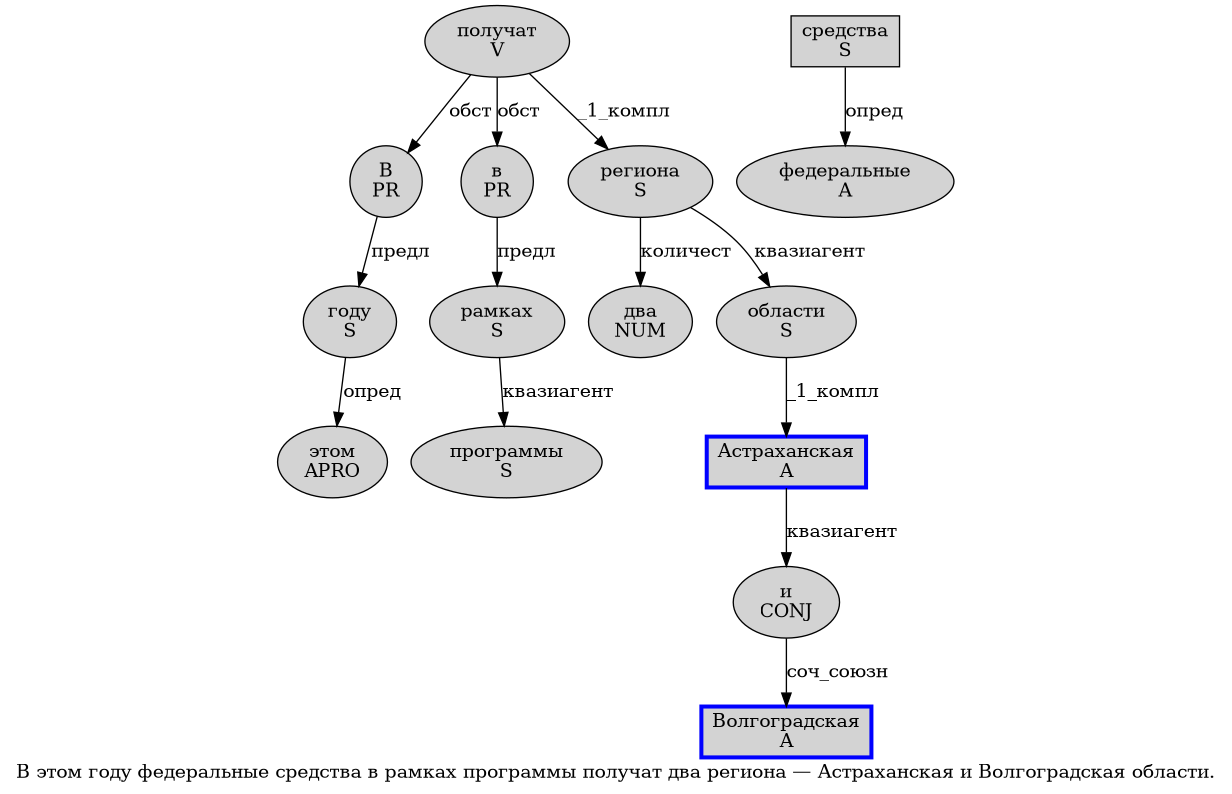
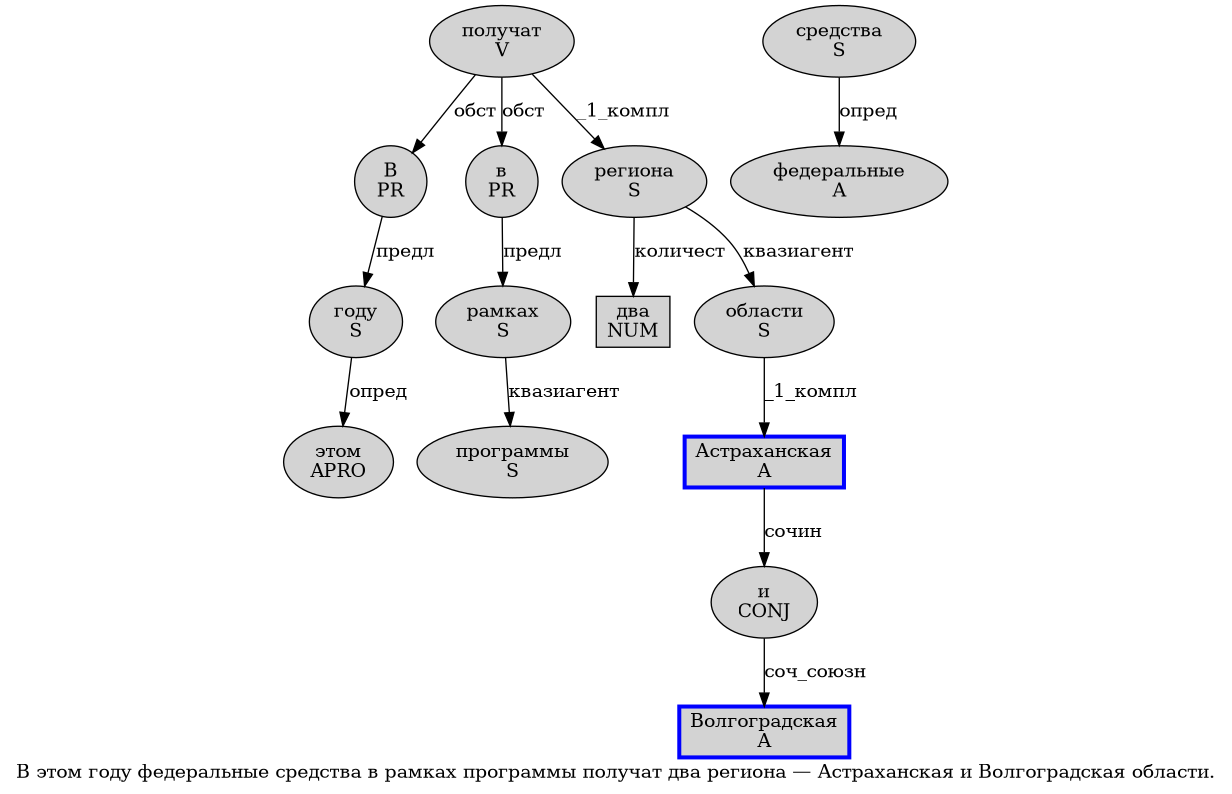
  digraph {
    label="В этом году федеральные средства в рамках программы получат два региона — Астраханская и Волгоградская области."
    node [fillcolor=lightgray penwidth=1 shape=ellipse style=filled]
    n1 [label="В\nPR"]
    n2 [label="году\nS"]
    n3 [label="этом\nAPRO"]
    n4 [label="федеральные\nA"]
-   n5 [label="средства\nS" shape=box]
+   n5 [label="средства\nS"]
    n6 [label="в\nPR"]
    n7 [label="рамках\nS"]
    n8 [label="программы\nS"]
    n9 [label="получат\nV"]
    n10 [label="региона\nS"]
-   n11 [label="два\nNUM"]
+   n11 [label="два\nNUM" shape=box]
    n12 [label="области\nS"]
    n13 [color=blue label="Астраханская\nA" penwidth=3 shape=box]
    n14 [label="и\nCONJ"]
    n15 [color=blue label="Волгоградская\nA" penwidth=3 shape=box]
    n1 -> n2 [label="предл"]
    n2 -> n3 [label="опред"]
    n5 -> n4 [label="опред"]
    n6 -> n7 [label="предл"]
    n7 -> n8 [label="квазиагент"]
    n9 -> n1 [label="обст"]
    n9 -> n6 [label="обст"]
    n9 -> n10 [label="_1_компл"]
    n10 -> n11 [label="количест"]
    n10 -> n12 [label="квазиагент"]
    n12 -> n13 [label="_1_компл"]
-   n13 -> n14 [label="квазиагент"]
+   n13 -> n14 [label="сочин"]
    n14 -> n15 [label="соч_союзн"]
  }
